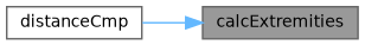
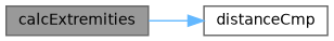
  digraph {
    rankdir=RL
    node [fontname=Helvetica fontsize=10 shape=box style=filled]
    n1 [color=gray40 fillcolor=grey60 fontcolor=black height=0.2 label=calcExtremities width=0.4]
    n2 [color=grey40 fillcolor=white height=0.2 label=distanceCmp width=0.4]
-   n1 -> n2 [color=steelblue1 dir=back fontname=Helvetica fontsize=10 labelfontname=Helvetica labelfontsize=10 style=solid]
+   n2 -> n1 [color=steelblue1 dir=back fontname=Helvetica fontsize=10 labelfontname=Helvetica labelfontsize=10 style=solid]
  }
